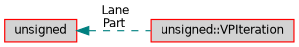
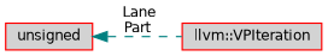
  digraph {
    rankdir=LR
    node [color=red fillcolor=lightgrey fontname=Helvetica fontsize=10 shape=box style=filled]
-   n1 [fontcolor=black height=0.2 label="unsigned::VPIteration" width=0.4]
+   n1 [fontcolor=black height=0.2 label="llvm::VPIteration" width=0.4]
    n2 [height=0.2 label=unsigned width=0.4]
    n2 -> n1 [color=teal dir=back fontname=Helvetica fontsize=10 label=" Lane\nPart" labelfontname=Helvetica labelfontsize=10 style=dashed]
  }
